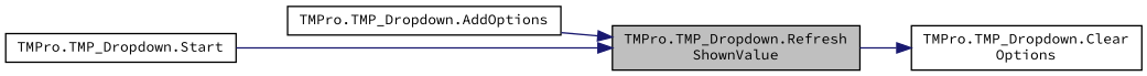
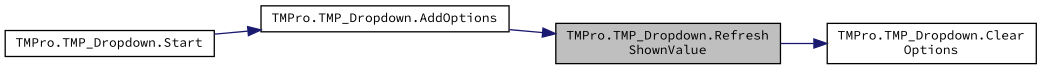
  digraph {
    fontname="Source Code Pro"
    rankdir=RL
    node [color=black fillcolor=white fontname="Source Code Pro" fontsize=10 shape=record style=filled]
    edge [color=midnightblue dir=back fontname="Source Code Pro" fontsize=10 labelfontname=Helvetica labelfontsize=10 style=solid]
    n1 [fillcolor=grey75 fontcolor=black height=0.2 label="TMPro.TMP_Dropdown.Refresh\lShownValue" width=0.4]
    n2 [height=0.2 label="TMPro.TMP_Dropdown.AddOptions" width=0.4]
    n3 [height=0.2 label="TMPro.TMP_Dropdown.Start" width=0.4]
    n4 [height=0.2 label="TMPro.TMP_Dropdown.Clear\lOptions" width=0.4]
    n1 -> n2
-   n1 -> n3
+   n2 -> n3
    n4 -> n1
  }
